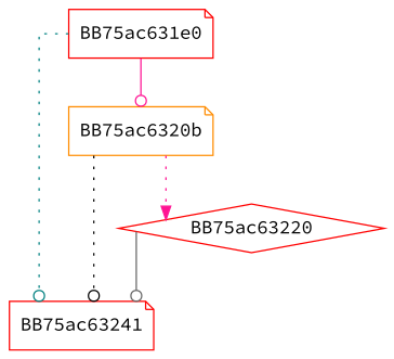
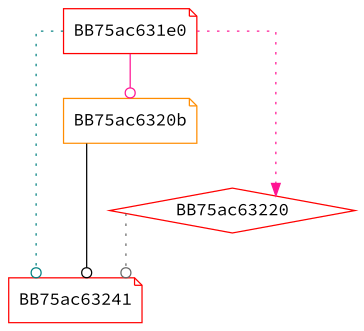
  digraph {
    fontname="Source Code Pro"
    splines=ortho
    node [color=red fontname="Source Code Pro" shape=note]
    edge [arrowhead=odot color=deeppink fontname="Source Code Pro" style=dotted]
    BB75ac631e0
    BB75ac63241
    BB75ac6320b [color=darkorange]
    BB75ac63220 [shape=diamond]
    BB75ac631e0 -> BB75ac63241 [color=teal]
    BB75ac631e0 -> BB75ac6320b [style=solid]
-   BB75ac6320b -> BB75ac63241 [color=black]
-   BB75ac6320b -> BB75ac63220 [arrowhead=normal]
-   BB75ac63220 -> BB75ac63241 [color=gray40 style=solid]
+   BB75ac6320b -> BB75ac63241 [color=black style=solid]
+   BB75ac631e0 -> BB75ac63220 [arrowhead=normal]
+   BB75ac63220 -> BB75ac63241 [color=gray40]
  }
